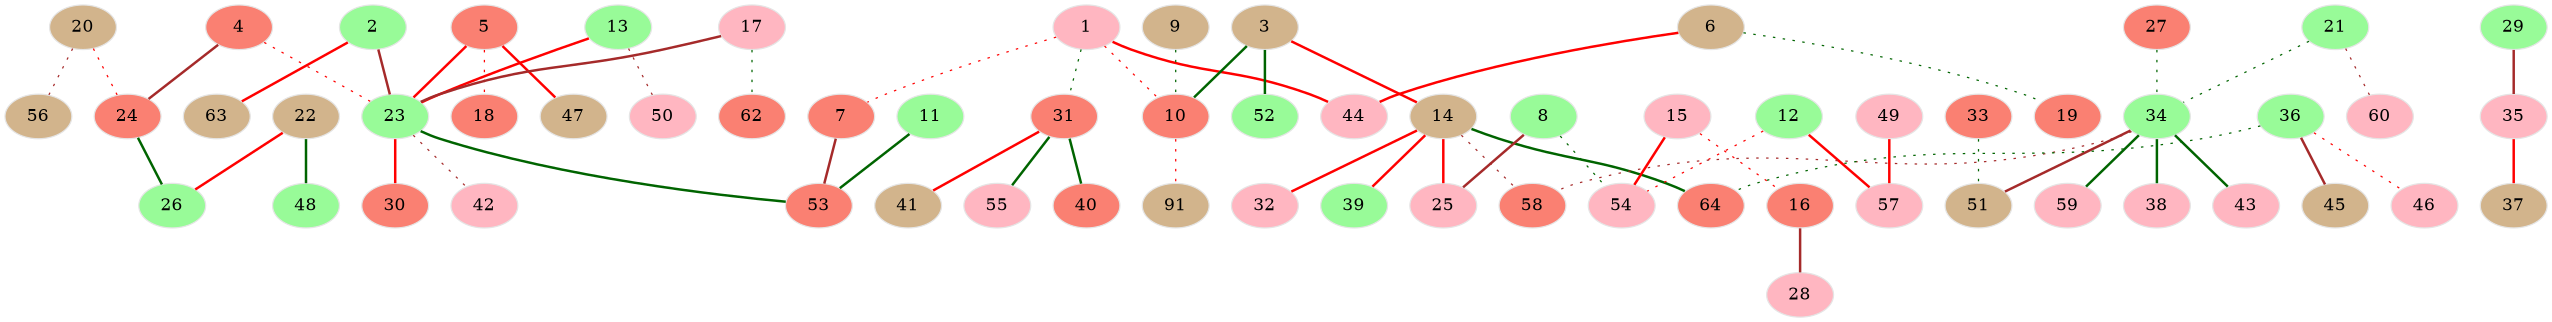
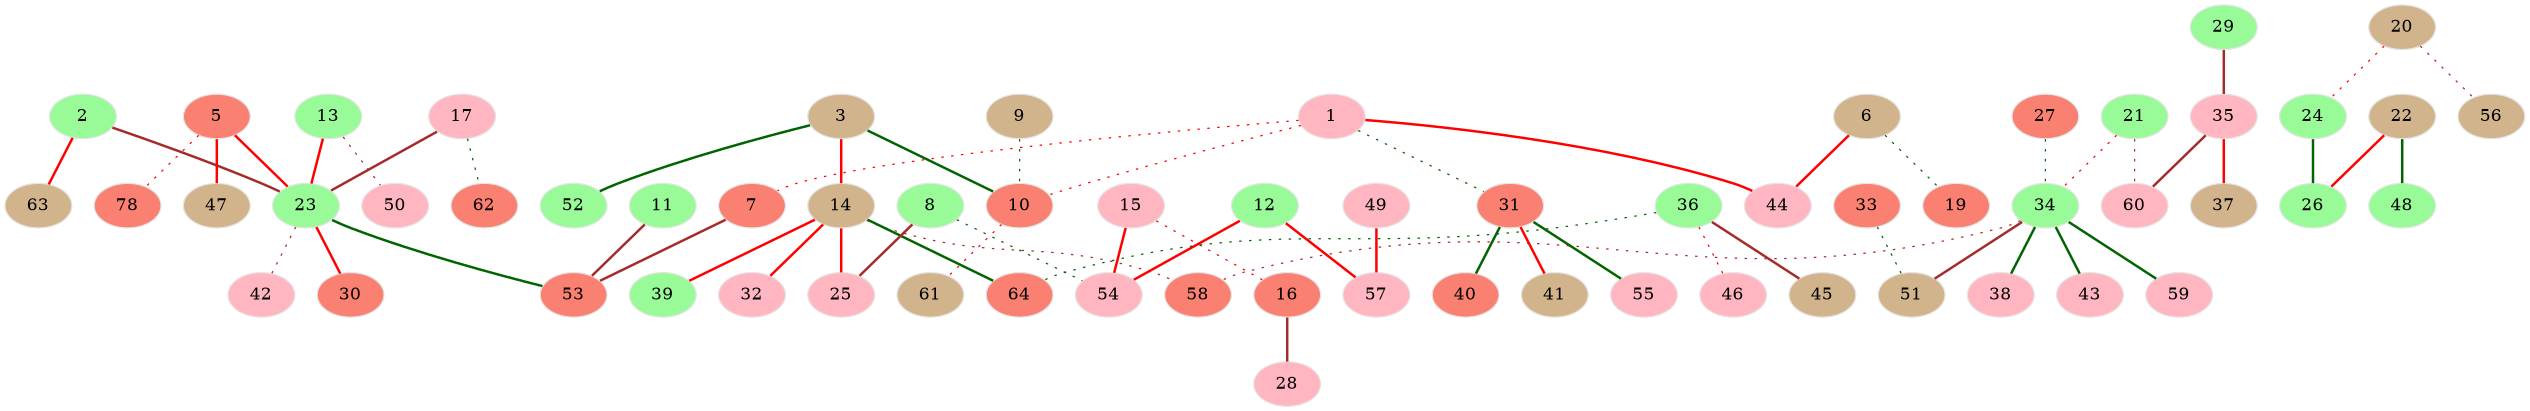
  graph {
    fontname="DejaVu Serif"
    node [color=gray90 fillcolor=lightpink fontname="DejaVu Serif" style=filled]
    edge [color=red fontname="DejaVu Serif" style=bold weight=1.0]
    7 [fillcolor=salmon]
    1
    10 [fillcolor=salmon]
    31 [fillcolor=salmon]
    44
    53 [fillcolor=salmon]
-   61 [fillcolor=tan label=91]
+   61 [fillcolor=tan]
    40 [fillcolor=salmon]
    41 [fillcolor=tan]
    55
    2 [fillcolor=palegreen]
    23 [fillcolor=palegreen]
    63 [fillcolor=tan]
    30 [fillcolor=salmon]
    42
    3 [fillcolor=tan]
    14 [fillcolor=tan]
    52 [fillcolor=palegreen]
    25
    32
    39 [fillcolor=palegreen]
    58 [fillcolor=salmon]
    64 [fillcolor=salmon]
-   4 [fillcolor=salmon]
-   24 [fillcolor=salmon]
+   24 [fillcolor=palegreen]
    26 [fillcolor=palegreen]
    5 [fillcolor=salmon]
-   18 [fillcolor=salmon]
+   18 [fillcolor=salmon label=78]
    47 [fillcolor=tan]
    6 [fillcolor=tan]
    19 [fillcolor=salmon]
    8 [fillcolor=palegreen]
    54
    9 [fillcolor=tan]
    11 [fillcolor=palegreen]
    12 [fillcolor=palegreen]
    57
    13 [fillcolor=palegreen]
    50
    15
    16 [fillcolor=salmon]
    28
    17
    62 [fillcolor=salmon]
    20 [fillcolor=tan]
    56 [fillcolor=tan]
    21 [fillcolor=palegreen]
    34 [fillcolor=palegreen]
    60
    51 [fillcolor=tan]
    38
    43
    59
    22 [fillcolor=tan]
    48 [fillcolor=palegreen]
    27 [fillcolor=salmon]
    29 [fillcolor=palegreen]
    35
    37 [fillcolor=tan]
    33 [fillcolor=salmon]
    36 [fillcolor=palegreen]
    45 [fillcolor=tan]
    46
    49
    7 -- 53 [color=brown]
    1 -- 7 [style=dotted]
    1 -- 10 [style=dotted]
    1 -- 31 [color=darkgreen style=dotted]
    1 -- 44
    10 -- 61 [style=dotted]
    31 -- 40 [color=darkgreen]
    31 -- 41
    31 -- 55 [color=darkgreen]
    2 -- 23 [color=brown]
    2 -- 63
    23 -- 53 [color=darkgreen]
    23 -- 30
    23 -- 42 [color=brown style=dotted]
    3 -- 10 [color=darkgreen]
    3 -- 14
    3 -- 52 [color=darkgreen]
    14 -- 25
    14 -- 32
    14 -- 39
    14 -- 58 [color=brown style=dotted]
    14 -- 64 [color=darkgreen]
-   4 -- 23 [style=dotted]
-   4 -- 24 [color=brown]
    24 -- 26 [color=darkgreen]
    5 -- 23
    5 -- 18 [style=dotted]
    5 -- 47
    6 -- 44
    6 -- 19 [color=darkgreen style=dotted]
    8 -- 25 [color=brown]
    8 -- 54 [color=darkgreen style=dotted]
    9 -- 10 [color=darkgreen style=dotted]
-   11 -- 53 [color=darkgreen]
-   12 -- 54 [style=dotted]
+   11 -- 53 [color=brown]
+   12 -- 54
    12 -- 57
    13 -- 23
    13 -- 50 [color=brown style=dotted]
    15 -- 54
    15 -- 16 [style=dotted]
    16 -- 28 [color=brown]
    17 -- 23 [color=brown]
    17 -- 62 [color=darkgreen style=dotted]
    20 -- 24 [style=dotted]
    20 -- 56 [color=brown style=dotted]
-   21 -- 34 [color=darkgreen style=dotted]
+   21 -- 34 [style=dotted]
    21 -- 60 [color=brown style=dotted]
    34 -- 58 [color=brown style=dotted]
    34 -- 51 [color=brown]
    34 -- 38 [color=darkgreen]
    34 -- 43 [color=darkgreen]
    34 -- 59 [color=darkgreen]
    22 -- 26
    22 -- 48 [color=darkgreen]
    27 -- 34 [color=darkgreen style=dotted]
    29 -- 35 [color=brown]
+   35 -- 60 [color=brown]
    35 -- 37
    33 -- 51 [color=darkgreen style=dotted]
    36 -- 64 [color=darkgreen style=dotted]
    36 -- 45 [color=brown]
    36 -- 46 [style=dotted]
    49 -- 57
  }
